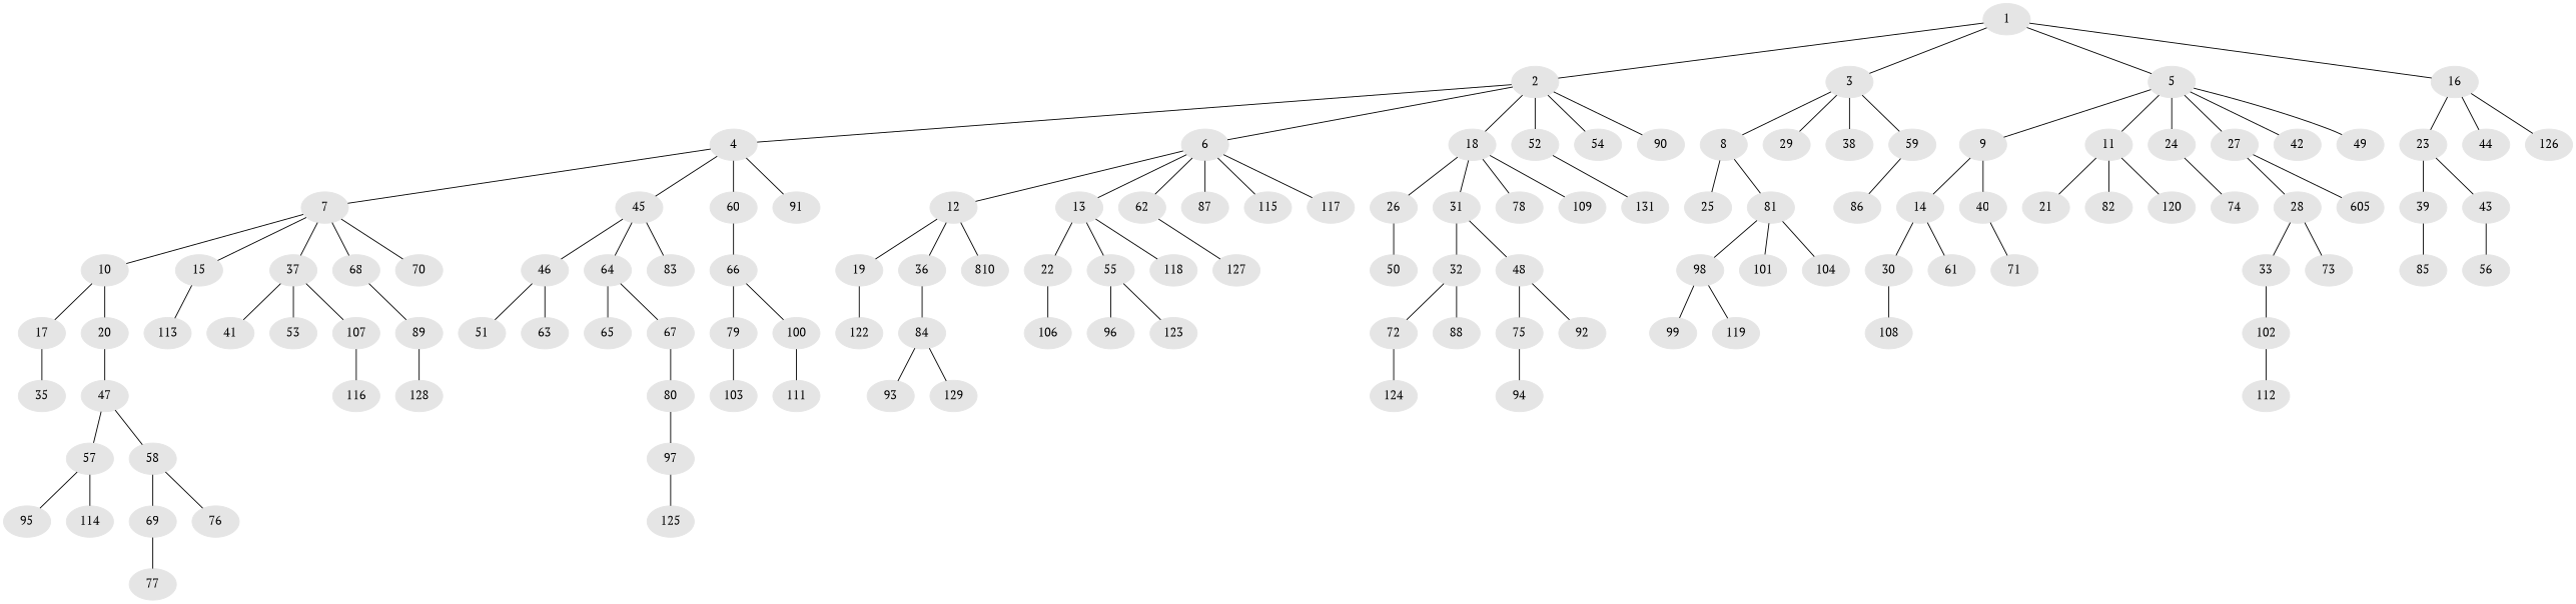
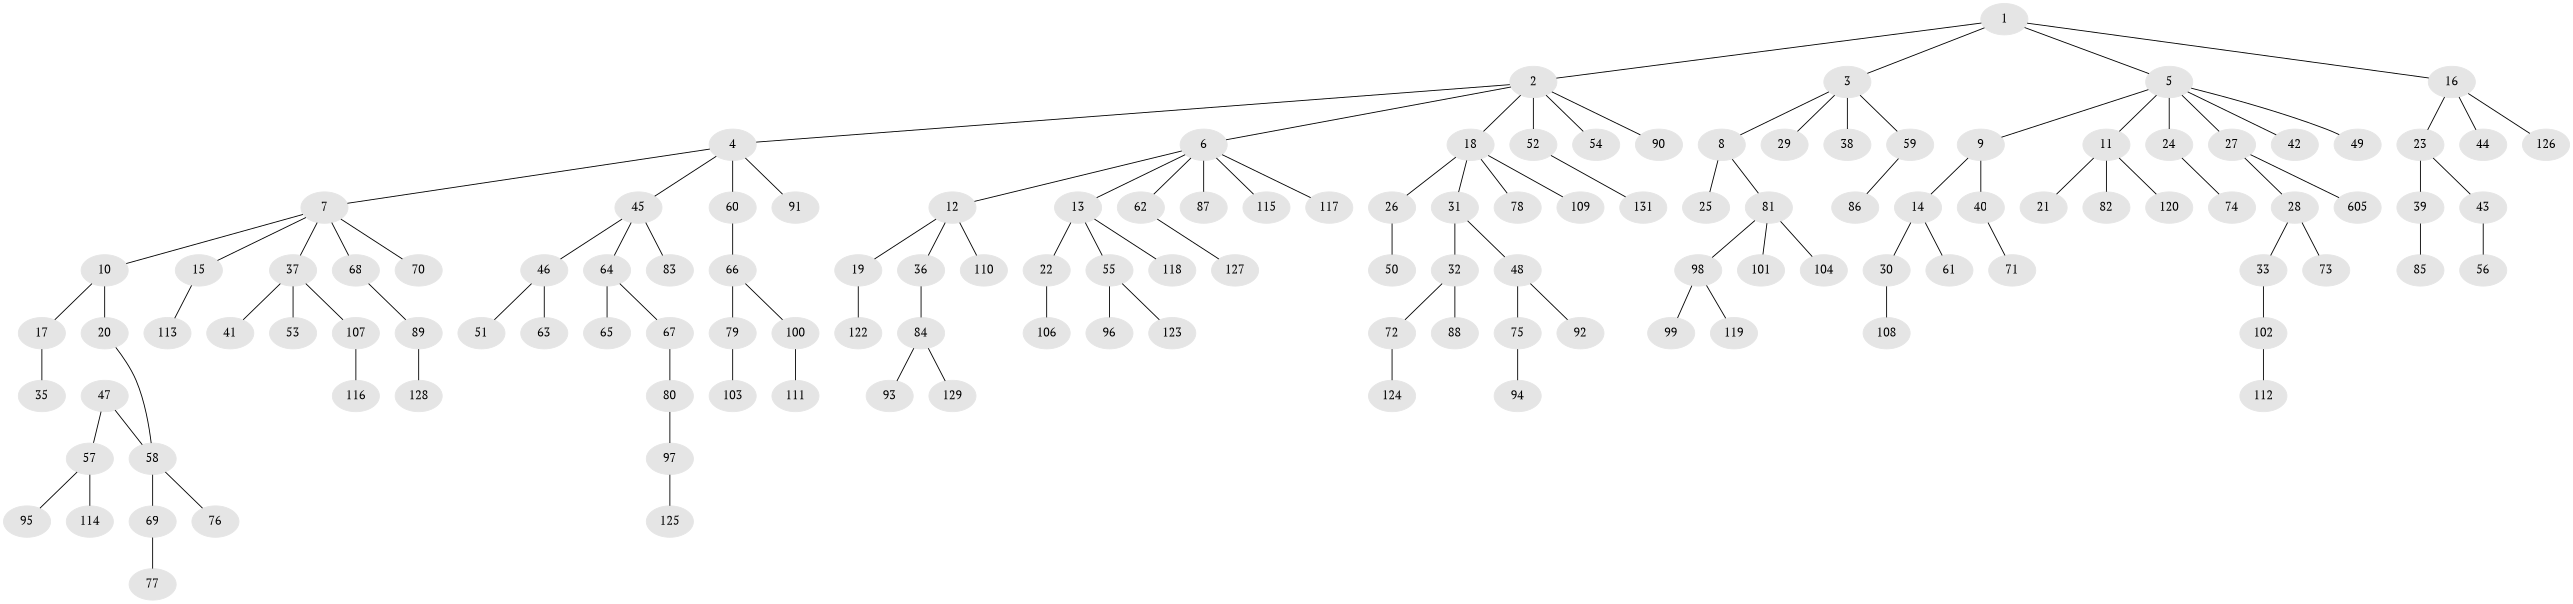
  graph {
    fontname="PT Serif"
    node [color=gray90 fontname="PT Serif" style=filled]
    edge [fontname="PT Serif"]
    1
    2
    3
    5
    16
    4
    6
    18
    52
    54
    90
    8
    29
    38
    59
    9
    11
    24
    27
    42
    49
    23
    44
    126
    7
    45
    60
    91
    12
    13
    62
    87
    115
    117
    26
    31
    78
    109
    n39 [label=131]
    25
    81
    86
    10
    15
    37
    68
    70
    46
    64
    83
    66
    14
    40
    21
    82
    120
    74
    28
    n59 [label=605]
    19
    36
-   110 [label=810]
+   110
    22
    55
    118
    127
    17
    20
    113
    41
    53
    107
    89
    98
    101
    104
    30
    61
    71
    35
    47
    122
    84
    106
    96
    123
    108
    39
    43
    50
    32
    48
    57
    58
    85
    56
    33
    73
    102
    72
    88
    75
    92
    124
    112
    93
    129
    116
    51
    63
    65
    67
    95
    114
    69
    76
    94
    77
    79
    100
    80
    103
    111
    97
    128
    125
    99
    119
    1 -- 2
    1 -- 3
    1 -- 5
    1 -- 16
    2 -- 4
    2 -- 6
    2 -- 18
    2 -- 52
    2 -- 54
    2 -- 90
    3 -- 8
    3 -- 29
    3 -- 38
    3 -- 59
    5 -- 9
    5 -- 11
    5 -- 24
    5 -- 27
    5 -- 42
    5 -- 49
    16 -- 23
    16 -- 44
    16 -- 126
    4 -- 7
    4 -- 45
    4 -- 60
    4 -- 91
    6 -- 12
    6 -- 13
    6 -- 62
    6 -- 87
    6 -- 115
    6 -- 117
    18 -- 26
    18 -- 31
    18 -- 78
    18 -- 109
    52 -- n39
    8 -- 25
    8 -- 81
    59 -- 86
    9 -- 14
    9 -- 40
    11 -- 21
    11 -- 82
    11 -- 120
    24 -- 74
    27 -- 28
    27 -- n59
    23 -- 39
    23 -- 43
    7 -- 10
    7 -- 15
    7 -- 37
    7 -- 68
    7 -- 70
    45 -- 46
    45 -- 64
    45 -- 83
    60 -- 66
    12 -- 19
    12 -- 36
    12 -- 110
    13 -- 22
    13 -- 55
    13 -- 118
    62 -- 127
    26 -- 50
    31 -- 32
    31 -- 48
    81 -- 98
    81 -- 101
    81 -- 104
    10 -- 17
    10 -- 20
    15 -- 113
    37 -- 41
    37 -- 53
    37 -- 107
    68 -- 89
    46 -- 51
    46 -- 63
    64 -- 65
    64 -- 67
    66 -- 79
    66 -- 100
    14 -- 30
    14 -- 61
    40 -- 71
    28 -- 33
    28 -- 73
    19 -- 122
    36 -- 84
    22 -- 106
    55 -- 96
    55 -- 123
    17 -- 35
-   20 -- 47
+   20 -- 58
    107 -- 116
    89 -- 128
    98 -- 99
    98 -- 119
    30 -- 108
    47 -- 57
    47 -- 58
    84 -- 93
    84 -- 129
    39 -- 85
    43 -- 56
    32 -- 72
    32 -- 88
    48 -- 75
    48 -- 92
    57 -- 95
    57 -- 114
    58 -- 69
    58 -- 76
    33 -- 102
    102 -- 112
    72 -- 124
    75 -- 94
    67 -- 80
    69 -- 77
    79 -- 103
    100 -- 111
    80 -- 97
    97 -- 125
  }
